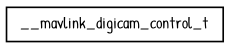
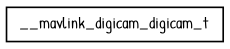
  digraph {
    rankdir=LR
    fontname="Patrick Hand"
-   n1 [color=black fillcolor=white fontname="Patrick Hand" fontsize=10 height=0.2 label=__mavlink_digicam_control_t shape=record style=filled width=0.4]
+   n1 [color=black fillcolor=white fontname="Patrick Hand" fontsize=10 height=0.2 label=__mavlink_digicam_digicam_t shape=record style=filled width=0.4]
  }
